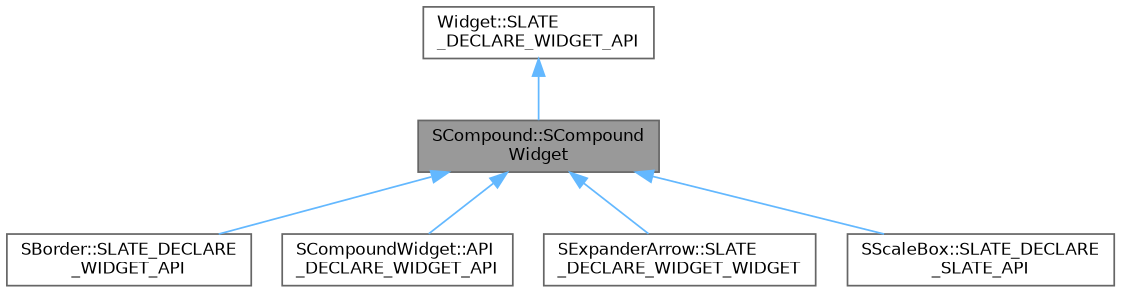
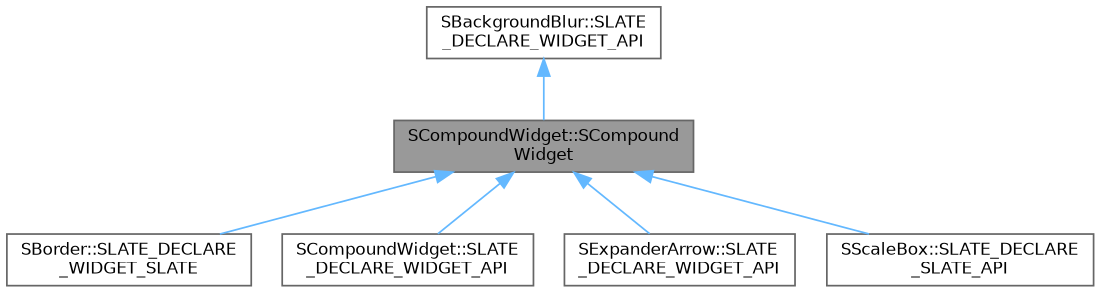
  digraph {
    rankdir=TB
    node [color=grey40 fillcolor=white fontname=Helvetica fontsize=10 shape=box style=filled]
    edge [color=steelblue1 dir=back fontname=Helvetica fontsize=10 labelfontname=Helvetica labelfontsize=10 style=solid]
-   n1 [color=gray40 fillcolor=grey60 fontcolor=black height=0.2 label="SCompound::SCompound\lWidget" width=0.4]
-   n2 [height=0.2 label="SBorder::SLATE_DECLARE\l_WIDGET_API" width=0.4]
-   n3 [height=0.2 label="SCompoundWidget::API\l_DECLARE_WIDGET_API" width=0.4]
-   n4 [height=0.2 label="SExpanderArrow::SLATE\l_DECLARE_WIDGET_WIDGET" width=0.4]
+   n1 [color=gray40 fillcolor=grey60 fontcolor=black height=0.2 label="SCompoundWidget::SCompound\lWidget" width=0.4]
+   n2 [height=0.2 label="SBorder::SLATE_DECLARE\l_WIDGET_SLATE" width=0.4]
+   n3 [height=0.2 label="SCompoundWidget::SLATE\l_DECLARE_WIDGET_API" width=0.4]
+   n4 [height=0.2 label="SExpanderArrow::SLATE\l_DECLARE_WIDGET_API" width=0.4]
    n5 [height=0.2 label="SScaleBox::SLATE_DECLARE\l_SLATE_API" width=0.4]
-   n6 [height=0.2 label="Widget::SLATE\l_DECLARE_WIDGET_API" width=0.4]
+   n6 [height=0.2 label="SBackgroundBlur::SLATE\l_DECLARE_WIDGET_API" width=0.4]
    n1 -> n2
    n1 -> n3
    n1 -> n4
    n1 -> n5
    n6 -> n1
  }
